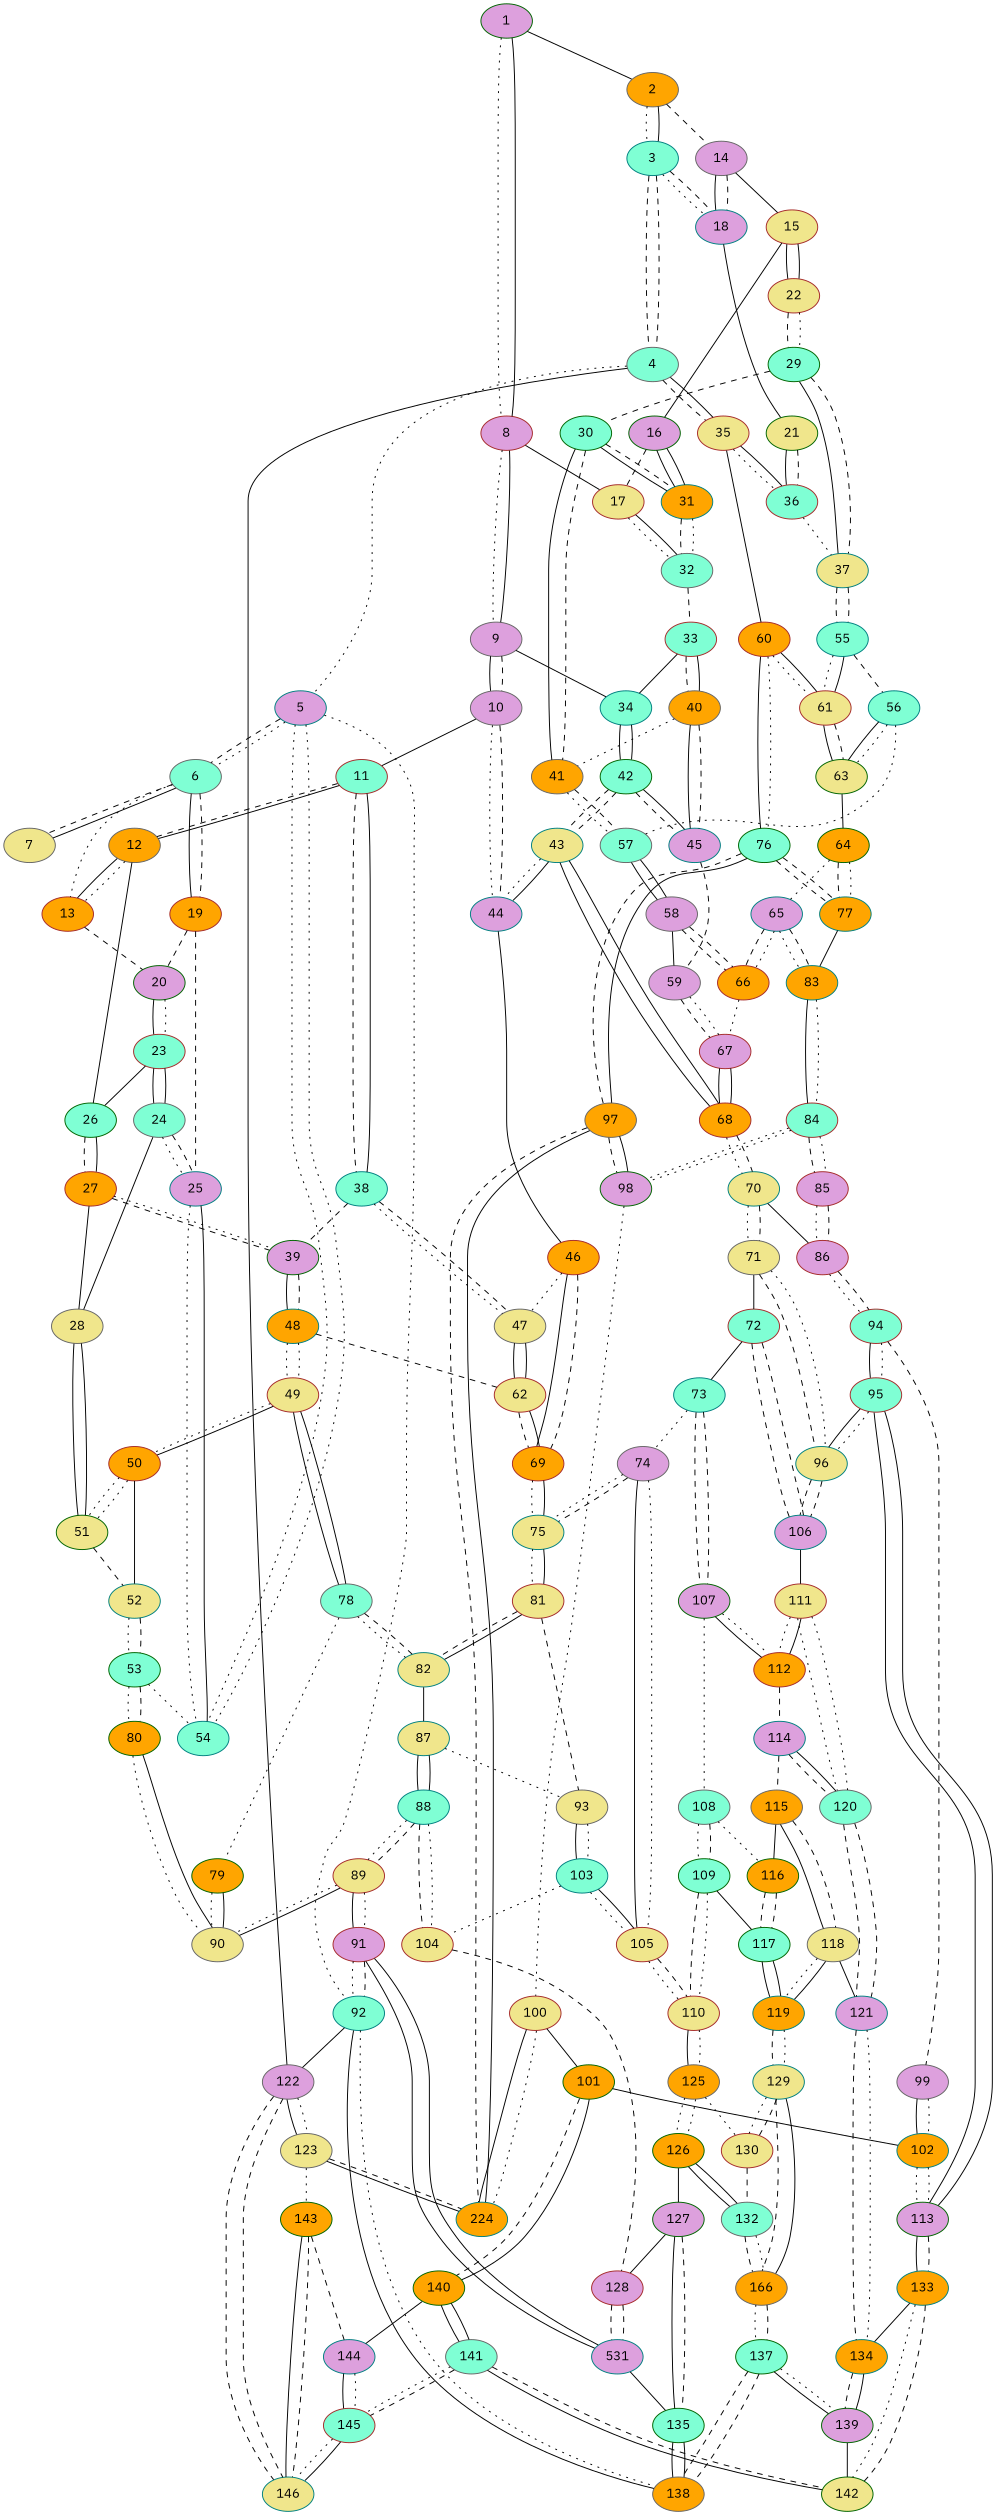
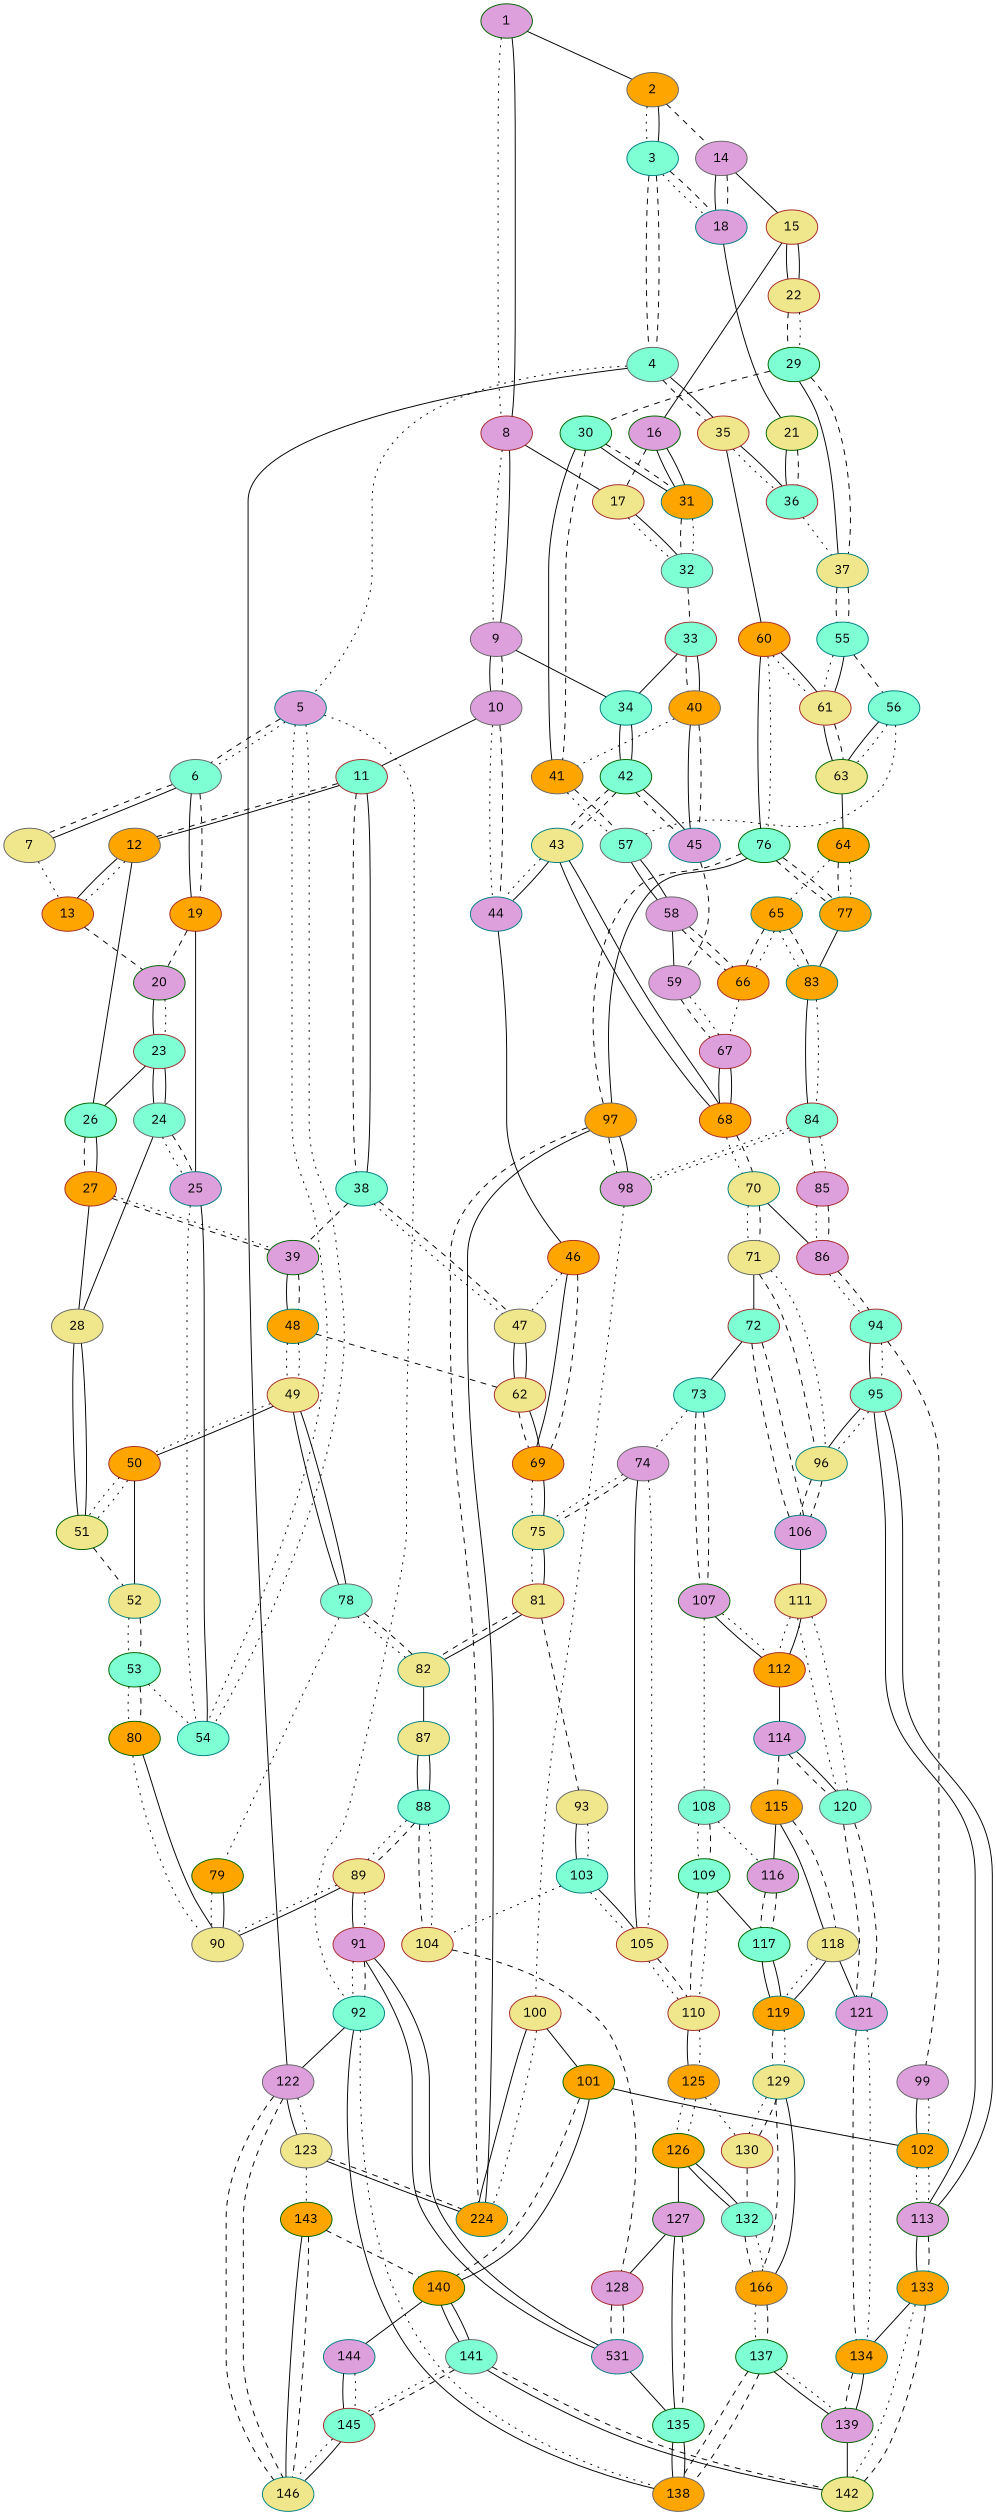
  graph {
    fontname="IBM Plex Sans"
    node [color=brown fillcolor=aquamarine fontname="IBM Plex Sans" style=filled]
    edge [fontname="IBM Plex Sans" style=solid]
    1 [color=darkgreen fillcolor=plum]
    2 [color=gray40 fillcolor=orange]
    8 [fillcolor=plum]
    3 [color=teal]
    14 [color=gray40 fillcolor=plum]
    9 [color=gray40 fillcolor=plum]
    17 [fillcolor=khaki]
    4 [color=gray40]
    18 [color=teal fillcolor=plum]
    15 [fillcolor=khaki]
    5 [color=teal fillcolor=plum]
    35 [fillcolor=khaki]
    122 [color=gray40 fillcolor=plum]
    21 [color=darkgreen fillcolor=khaki]
    6 [color=gray40]
    54 [color=teal]
    92 [color=teal]
    36
    60 [fillcolor=orange]
    123 [color=gray40 fillcolor=khaki]
    146 [color=teal fillcolor=khaki]
    7 [color=gray40 fillcolor=khaki]
    19 [fillcolor=orange]
    138 [color=gray40 fillcolor=orange]
    13 [fillcolor=orange]
    20 [color=darkgreen fillcolor=plum]
    25 [color=teal fillcolor=plum]
    10 [color=gray40 fillcolor=plum]
    34 [color=teal]
    32 [color=gray40]
    11
    44 [color=teal fillcolor=plum]
    42 [color=darkgreen]
    12 [color=gray40 fillcolor=orange]
    38 [color=teal]
    46 [fillcolor=orange]
    26 [color=darkgreen]
    39 [color=darkgreen fillcolor=plum]
    47 [color=gray40 fillcolor=khaki]
    27 [fillcolor=orange]
    23
    16 [color=darkgreen fillcolor=plum]
    22 [fillcolor=khaki]
    31 [color=teal fillcolor=orange]
    29 [color=darkgreen]
    33
    24 [color=gray40]
    37 [color=teal fillcolor=khaki]
    30 [color=darkgreen]
    28 [color=gray40 fillcolor=khaki]
    51 [color=darkgreen fillcolor=khaki]
    48 [color=teal fillcolor=orange]
    52 [color=teal fillcolor=khaki]
    41 [color=gray40 fillcolor=orange]
    55 [color=teal]
    57 [color=gray40]
    40 [color=gray40 fillcolor=orange]
    45 [color=teal fillcolor=plum]
    43 [color=teal fillcolor=khaki]
    61 [fillcolor=khaki]
    76 [color=darkgreen]
    56 [color=teal]
    62 [fillcolor=khaki]
    49 [fillcolor=khaki]
    59 [color=gray40 fillcolor=plum]
    58 [color=gray40 fillcolor=plum]
    68 [fillcolor=orange]
    70 [color=teal fillcolor=khaki]
    69 [fillcolor=orange]
    67 [fillcolor=plum]
    75 [color=teal fillcolor=khaki]
    50 [fillcolor=orange]
    78 [color=gray40]
    79 [color=darkgreen fillcolor=orange]
    82 [color=teal fillcolor=khaki]
    53 [color=darkgreen]
    80 [color=darkgreen fillcolor=orange]
    90 [color=gray40 fillcolor=khaki]
    63 [color=darkgreen fillcolor=khaki]
    64 [color=darkgreen fillcolor=orange]
    66 [fillcolor=orange]
    77 [color=teal fillcolor=orange]
    97 [color=gray40 fillcolor=orange]
-   65 [color=teal fillcolor=plum]
+   65 [color=teal fillcolor=orange]
    83 [color=teal fillcolor=orange]
    84
    71 [color=gray40 fillcolor=khaki]
    86 [fillcolor=plum]
    81 [fillcolor=khaki]
    72
    96 [color=teal fillcolor=khaki]
    94
    73 [color=teal]
    106 [color=teal fillcolor=plum]
    74 [color=gray40 fillcolor=plum]
    107 [color=darkgreen fillcolor=plum]
    111 [fillcolor=khaki]
    105 [fillcolor=khaki]
    108 [color=gray40]
    112 [fillcolor=orange]
    110 [fillcolor=khaki]
    93 [color=gray40 fillcolor=khaki]
    98 [color=darkgreen fillcolor=plum]
    n104 [color=teal fillcolor=orange label=224]
    87 [color=teal fillcolor=khaki]
    103 [color=teal]
    88 [color=teal]
    85 [fillcolor=plum]
    100 [fillcolor=khaki]
    95
    99 [color=gray40 fillcolor=plum]
    89 [fillcolor=khaki]
    104 [fillcolor=khaki]
    91 [fillcolor=plum]
    128 [fillcolor=plum]
    n116 [color=teal fillcolor=plum label=531]
    135 [color=darkgreen]
    113 [color=darkgreen fillcolor=plum]
    102 [color=teal fillcolor=orange]
    133 [color=teal fillcolor=orange]
    101 [color=darkgreen fillcolor=orange]
    140 [color=darkgreen fillcolor=orange]
    141 [color=gray40]
    144 [color=teal fillcolor=plum]
    125 [color=gray40 fillcolor=orange]
    120 [color=gray40]
    109 [color=darkgreen]
-   116 [color=darkgreen fillcolor=orange]
+   116 [color=darkgreen fillcolor=plum]
    114 [color=teal fillcolor=plum]
    117 [color=darkgreen]
    119 [color=teal fillcolor=orange]
    126 [color=darkgreen fillcolor=orange]
    130 [fillcolor=khaki]
    121 [color=teal fillcolor=plum]
    115 [color=gray40 fillcolor=orange]
    134 [color=teal fillcolor=orange]
    142 [color=darkgreen fillcolor=khaki]
    118 [color=gray40 fillcolor=khaki]
    129 [color=teal fillcolor=khaki]
    n140 [color=gray40 fillcolor=orange label=166]
    139 [color=darkgreen fillcolor=plum]
    143 [color=darkgreen fillcolor=orange]
    127 [color=darkgreen fillcolor=plum]
    132 [color=gray40]
    137 [color=darkgreen]
    145
    1 -- 2
    1 -- 8 [style=dotted]
    1 -- 8
    2 -- 3 [style=dotted]
    2 -- 3
    2 -- 14 [style=dashed]
    8 -- 9 [style=dotted]
    8 -- 9
    8 -- 17
    3 -- 4 [style=dashed]
    3 -- 4 [style=dashed]
    3 -- 18 [style=dotted]
    3 -- 18 [style=dashed]
    14 -- 18
    14 -- 18 [style=dashed]
    14 -- 15
    9 -- 10
    9 -- 10 [style=dashed]
    9 -- 34
    17 -- 32 [style=dotted]
    17 -- 32
    4 -- 5 [style=dotted]
    4 -- 35 [style=dashed]
    4 -- 35
    4 -- 122
    18 -- 21
    15 -- 16
    15 -- 22
    15 -- 22
    5 -- 6 [style=dashed]
    5 -- 6 [style=dotted]
    5 -- 54 [style=dotted]
    5 -- 54 [style=dotted]
    5 -- 92 [style=dotted]
    35 -- 36 [style=dotted]
    35 -- 36
    35 -- 60
    122 -- 123
    122 -- 123 [style=dotted]
    122 -- 146 [style=dashed]
    122 -- 146 [style=dashed]
    21 -- 36
    21 -- 36 [style=dashed]
    6 -- 7 [style=dashed]
    6 -- 7
    6 -- 19
    6 -- 19 [style=dashed]
    92 -- 122
    92 -- 138
    92 -- 138 [style=dotted]
    36 -- 37 [style=dotted]
    60 -- 61 [style=dotted]
    60 -- 61
    60 -- 76
    60 -- 76 [style=dotted]
    123 -- n104
    123 -- n104 [style=dashed]
    123 -- 143 [style=dotted]
-   6 -- 13 [style=dotted]
+   7 -- 13 [style=dotted]
    19 -- 20 [style=dashed]
-   19 -- 25 [style=dashed]
+   19 -- 25
    13 -- 20 [style=dashed]
    20 -- 23
    20 -- 23 [style=dotted]
    25 -- 54 [style=dotted]
    25 -- 54
    10 -- 11
    10 -- 44 [style=dotted]
    10 -- 44 [style=dashed]
    34 -- 42
    34 -- 42
    32 -- 33 [style=dashed]
    11 -- 12 [style=dashed]
    11 -- 12
    11 -- 38 [style=dashed]
    11 -- 38
    44 -- 46
    42 -- 45 [style=dashed]
    42 -- 45
    42 -- 43 [style=dashed]
    42 -- 43 [style=dashed]
    12 -- 13
    12 -- 13 [style=dotted]
    12 -- 26
    38 -- 39 [style=dashed]
    38 -- 47 [style=dotted]
    38 -- 47 [style=dashed]
    46 -- 47 [style=dotted]
    46 -- 69
    46 -- 69 [style=dashed]
    26 -- 27 [style=dashed]
    26 -- 27
    39 -- 48
    39 -- 48 [style=dashed]
    47 -- 62
    47 -- 62
    27 -- 39 [style=dashed]
    27 -- 39 [style=dotted]
    27 -- 28
    23 -- 26
    23 -- 24
    23 -- 24
    16 -- 17 [style=dashed]
    16 -- 31
    16 -- 31
    22 -- 29 [style=dashed]
    22 -- 29 [style=dotted]
    31 -- 32 [style=dashed]
    31 -- 32 [style=dotted]
    29 -- 37
    29 -- 37 [style=dashed]
    29 -- 30 [style=dashed]
    33 -- 34
    33 -- 40 [style=dashed]
    33 -- 40
    24 -- 25 [style=dotted]
    24 -- 25 [style=dashed]
    24 -- 28
    37 -- 55 [style=dashed]
    37 -- 55 [style=dashed]
    30 -- 31
    30 -- 31 [style=dashed]
    30 -- 41
    30 -- 41 [style=dashed]
    28 -- 51
    28 -- 51
    51 -- 52 [style=dashed]
    48 -- 62 [style=dashed]
    48 -- 49 [style=dotted]
    48 -- 49 [style=dotted]
    52 -- 53 [style=dotted]
    52 -- 53 [style=dashed]
    41 -- 57 [style=dotted]
    41 -- 57 [style=dashed]
    55 -- 61 [style=dotted]
    55 -- 61
    55 -- 56 [style=dashed]
    57 -- 58
    57 -- 58
    40 -- 41 [style=dotted]
    40 -- 45
    40 -- 45 [style=dashed]
    45 -- 59 [style=dashed]
    43 -- 44 [style=dotted]
    43 -- 44
    43 -- 68
    43 -- 68
    61 -- 63
    61 -- 63 [style=dashed]
    76 -- 77 [style=dashed]
    76 -- 77 [style=dashed]
    76 -- 97 [style=dashed]
    76 -- 97
    56 -- 57 [style=dotted]
    56 -- 63
    56 -- 63 [style=dotted]
    62 -- 69 [style=dashed]
    62 -- 69
    49 -- 50 [style=dotted]
    49 -- 50
    49 -- 78
    49 -- 78
    59 -- 67 [style=dashed]
    59 -- 67 [style=dotted]
    58 -- 59
    58 -- 66 [style=dashed]
    58 -- 66 [style=dashed]
    68 -- 70 [style=dotted]
    68 -- 70 [style=dashed]
    70 -- 71 [style=dotted]
    70 -- 71 [style=dashed]
    70 -- 86
    69 -- 75 [style=dotted]
    69 -- 75
    67 -- 68
    67 -- 68
    75 -- 81 [style=dotted]
    75 -- 81
    50 -- 51 [style=dotted]
    50 -- 51 [style=dotted]
    50 -- 52
    78 -- 79 [style=dotted]
    78 -- 82 [style=dotted]
    78 -- 82 [style=dashed]
    79 -- 90 [style=dotted]
    79 -- 90
    82 -- 87
    53 -- 54 [style=dotted]
    53 -- 80 [style=dotted]
    53 -- 80 [style=dashed]
    80 -- 90 [style=dotted]
    80 -- 90
    63 -- 64
    64 -- 77 [style=dashed]
    64 -- 77 [style=dotted]
    64 -- 65 [style=dotted]
    66 -- 67 [style=dotted]
    77 -- 83
    97 -- 98 [style=dashed]
    97 -- 98
    97 -- n104 [style=dashed]
    97 -- n104
    65 -- 66 [style=dashed]
    65 -- 66 [style=dotted]
    65 -- 83 [style=dotted]
    65 -- 83 [style=dashed]
    83 -- 84
    83 -- 84 [style=dotted]
    84 -- 98 [style=dotted]
    84 -- 98 [style=dotted]
    84 -- 85 [style=dashed]
    84 -- 85 [style=dotted]
    71 -- 72
    71 -- 96 [style=dashed]
    71 -- 96 [style=dotted]
    86 -- 94 [style=dotted]
    86 -- 94 [style=dashed]
    81 -- 82 [style=dashed]
    81 -- 82
    81 -- 93 [style=dashed]
    72 -- 73
    72 -- 106 [style=dashed]
    72 -- 106 [style=dashed]
    96 -- 106 [style=dashed]
    96 -- 106 [style=dashed]
    94 -- 95
    94 -- 95 [style=dotted]
    94 -- 99 [style=dashed]
    73 -- 74 [style=dotted]
    73 -- 107 [style=dashed]
    73 -- 107 [style=dashed]
    106 -- 111
    74 -- 75 [style=dotted]
    74 -- 75 [style=dashed]
    74 -- 105
    74 -- 105 [style=dotted]
    107 -- 108 [style=dotted]
    107 -- 112
    107 -- 112 [style=dotted]
    111 -- 112 [style=dotted]
    111 -- 112
    111 -- 120 [style=dotted]
    111 -- 120 [style=dotted]
    105 -- 110 [style=dotted]
    105 -- 110 [style=dashed]
    108 -- 109 [style=dotted]
    108 -- 109 [style=dashed]
    108 -- 116 [style=dotted]
-   112 -- 114 [style=dashed]
+   112 -- 114
    110 -- 125
    110 -- 125 [style=dotted]
    93 -- 103
    93 -- 103 [style=dotted]
    98 -- 100 [style=dotted]
-   87 -- 93 [style=dotted]
    87 -- 88
    87 -- 88
    103 -- 105 [style=dotted]
    103 -- 105
    103 -- 104 [style=dotted]
    88 -- 89 [style=dotted]
    88 -- 89 [style=dashed]
    88 -- 104 [style=dashed]
    88 -- 104 [style=dotted]
    85 -- 86 [style=dotted]
    85 -- 86 [style=dashed]
    100 -- n104
    100 -- n104 [style=dotted]
    100 -- 101
    95 -- 96
    95 -- 96 [style=dotted]
    95 -- 113
    95 -- 113
    99 -- 102
    99 -- 102 [style=dotted]
    89 -- 90 [style=dotted]
    89 -- 90
    89 -- 91
    89 -- 91 [style=dotted]
    104 -- 128 [style=dashed]
    91 -- 92 [style=dotted]
    91 -- 92 [style=dashed]
    91 -- n116
    91 -- n116
    128 -- n116 [style=dashed]
    128 -- n116 [style=dashed]
    n116 -- 135
    135 -- 138
    135 -- 138
    113 -- 133
    113 -- 133 [style=dashed]
    102 -- 113 [style=dotted]
    102 -- 113 [style=dotted]
    133 -- 134
    133 -- 142 [style=dotted]
    133 -- 142 [style=dashed]
    101 -- 102
    101 -- 140 [style=dashed]
    101 -- 140
    140 -- 141
    140 -- 141
    140 -- 144
    141 -- 142
    141 -- 142 [style=dashed]
    141 -- 145 [style=dotted]
    141 -- 145 [style=dashed]
    144 -- 145
    144 -- 145 [style=dotted]
    125 -- 126 [style=dotted]
    125 -- 126 [style=dotted]
    125 -- 130 [style=dotted]
    120 -- 121 [style=dashed]
    120 -- 121 [style=dashed]
    109 -- 110 [style=dashed]
    109 -- 110 [style=dotted]
    109 -- 117
    116 -- 117 [style=dashed]
    116 -- 117 [style=dashed]
    114 -- 120 [style=dashed]
    114 -- 120
    114 -- 115 [style=dashed]
    117 -- 119
    117 -- 119
    119 -- 129 [style=dashed]
    119 -- 129 [style=dotted]
    126 -- 127
    126 -- 132
    126 -- 132
    130 -- 132 [style=dashed]
    121 -- 134 [style=dashed]
    121 -- 134 [style=dotted]
    115 -- 116
    115 -- 118
    115 -- 118 [style=dashed]
    134 -- 139 [style=dashed]
    134 -- 139
    118 -- 119 [style=dotted]
    118 -- 119
    118 -- 121
    129 -- 130 [style=dotted]
    129 -- 130 [style=dashed]
    129 -- n140 [style=dashed]
    129 -- n140
    n140 -- 137 [style=dotted]
    n140 -- 137 [style=dashed]
    139 -- 142
    143 -- 146
    143 -- 146 [style=dashed]
-   143 -- 144 [style=dashed]
+   143 -- 140 [style=dashed]
    127 -- 128
    127 -- 135
    127 -- 135 [style=dashed]
    132 -- n140 [style=dashed]
    132 -- n140 [style=dotted]
    137 -- 138 [style=dashed]
    137 -- 138 [style=dashed]
    137 -- 139
    137 -- 139 [style=dotted]
    145 -- 146 [style=dotted]
    145 -- 146
  }
